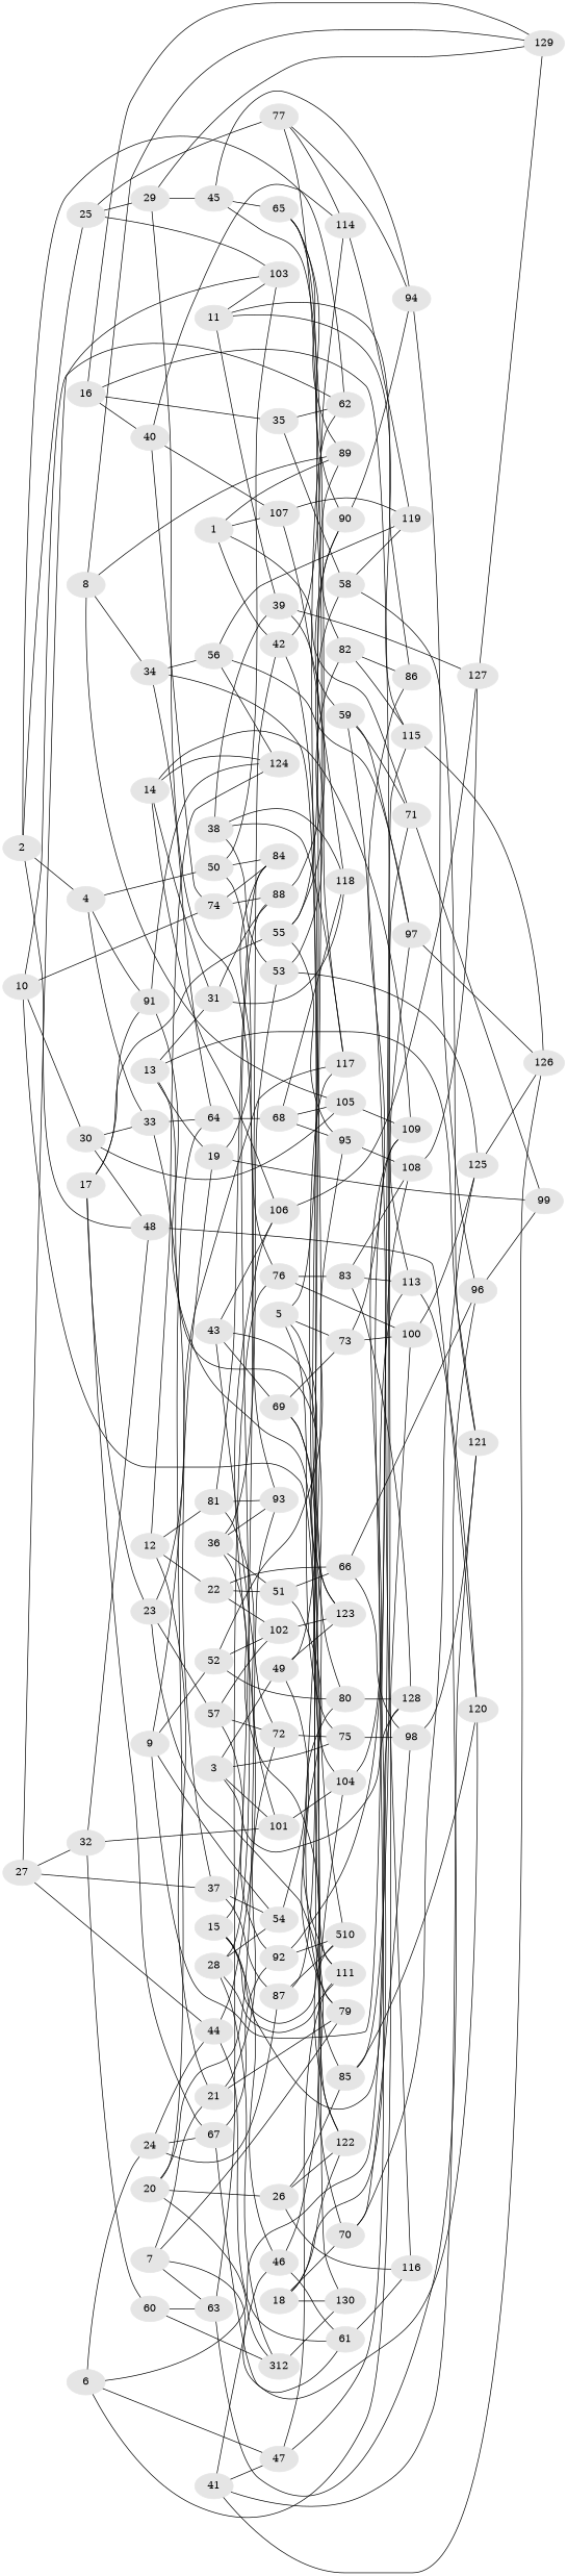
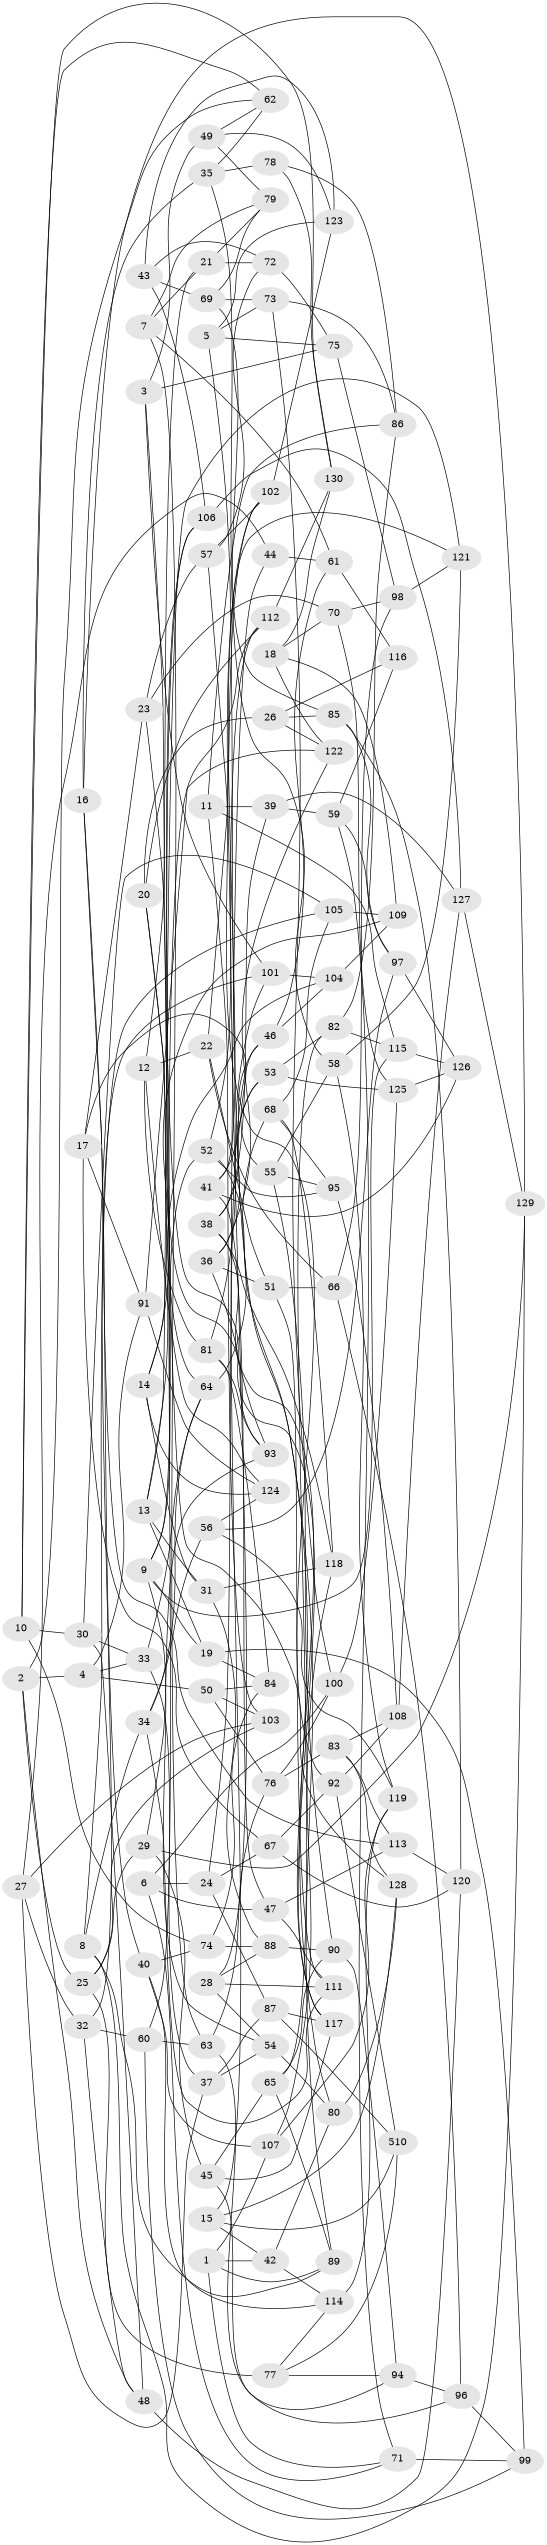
  graph {
    rankdir=LR
    node [color=gray90 style=filled]
    1
    42
    71
    89
    107
    114
    80
    99
    118
    119
    2
    4
    25
    48
    62
    33
    50
    91
    103
    29
    77
    120
    3
    49
    75
    101
    128
    123
    79
    98
    104
    64
    37
    84
    76
    124
    122
    5
    73
    100
    86
    6
    24
    47
    67
    44
    87
    113
    111
    125
    7
    21
    61
    63
    72
    116
    96
    8
    34
    105
    129
    56
    109
    9
    19
    52
    54
    115
    102
    95
    126
    10
    30
    74
    130
    88
    11
    39
    59
    127
    12
    22
    81
    51
    66
    93
    13
    31
    121
    14
    106
    15
    46
    n94 [label=510]
    16
    35
    40
    58
+   78
    17
    23
    55
    70
    57
    117
    90
    92
    18
    20
    26
-   112 [label=312]
+   112
    85
    68
    45
    94
    97
    27
    32
    60
    28
    65
    36
    53
    82
    38
    41
    43
    69
    83
    108
    1 -- 42
    1 -- 71
    1 -- 89
    1 -- 107
    42 -- 114
    42 -- 80
    71 -- 99
    107 -- 118
    107 -- 119
    114 -- 119
    80 -- 128
    2 -- 4
    2 -- 25
    2 -- 48
    2 -- 62
    4 -- 33
    4 -- 50
    4 -- 91
    25 -- 103
    25 -- 29
    25 -- 77
    48 -- 120
    33 -- 64
    33 -- 37
    50 -- 103
    50 -- 84
    50 -- 76
    91 -- 124
    91 -- 122
    29 -- 129
    29 -- 93
    29 -- 45
    77 -- 114
    77 -- n94
    77 -- 94
    3 -- 49
    3 -- 75
    3 -- 101
    3 -- 128
    49 -- 62
    49 -- 123
    49 -- 79
    75 -- 98
    101 -- 104
    98 -- 121
    104 -- 109
    64 -- 68
    37 -- 87
    37 -- 54
    76 -- 100
    76 -- 83
    5 -- 89
    5 -- 75
    5 -- 123
    5 -- 73
    73 -- 100
    73 -- 86
    100 -- 125
    6 -- 71
    6 -- 100
    6 -- 24
    6 -- 47
    24 -- 67
    24 -- 44
    24 -- 87
    47 -- 113
    47 -- 111
    67 -- 120
    67 -- 92
    44 -- 61
-   44 -- 106
+   9 -- 106
    87 -- n94
    87 -- 117
    113 -- 120
    125 -- 126
    7 -- 79
    7 -- 21
    7 -- 61
    7 -- 63
    21 -- 79
    21 -- 72
    61 -- 116
    63 -- 76
    63 -- 96
    72 -- 75
    96 -- 99
    8 -- 89
    8 -- 34
    8 -- 105
    8 -- 129
    34 -- 64
    34 -- 111
    34 -- 56
    105 -- 109
    56 -- 119
    56 -- 124
    56 -- 97
    9 -- 19
    9 -- 52
    9 -- 54
    9 -- 115
    19 -- 99
    19 -- 84
    52 -- 80
    52 -- 102
    52 -- 95
    54 -- 80
    115 -- 126
    102 -- 123
    95 -- 108
    10 -- 62
    10 -- 30
    10 -- 74
    10 -- 130
    30 -- 48
    30 -- 33
    30 -- 105
    74 -- 84
    74 -- 88
    88 -- 90
    11 -- 103
    11 -- 86
    11 -- 115
    11 -- 39
    39 -- 59
    39 -- 127
    59 -- 71
    59 -- 116
    59 -- 97
    127 -- 129
    12 -- 124
    12 -- 21
    12 -- 22
    12 -- 81
    22 -- 102
    22 -- 51
    22 -- 66
    81 -- 101
    81 -- 84
    81 -- 93
    51 -- 111
    51 -- 66
    66 -- 98
    66 -- 96
    13 -- 104
    13 -- 19
    13 -- 31
    13 -- 121
    31 -- 118
    31 -- 88
    14 -- 124
    14 -- 109
    14 -- 31
    14 -- 106
    106 -- 127
    15 -- 42
    15 -- 128
    15 -- 46
    15 -- n94
    46 -- 104
    46 -- 61
    16 -- 113
    16 -- 129
    16 -- 35
    16 -- 40
    35 -- 62
    35 -- 58
+   35 -- 78
    40 -- 107
    40 -- 114
    40 -- 74
    58 -- 119
    58 -- 121
+   78 -- 86
+   78 -- 130
    17 -- 91
    17 -- 67
    17 -- 23
    17 -- 55
    23 -- 70
    23 -- 57
    23 -- 117
    55 -- 95
    55 -- 58
    55 -- 90
    70 -- 98
    70 -- 125
    57 -- 72
    57 -- 102
    57 -- 92
    90 -- 94
    92 -- n94
    92 -- 108
    18 -- 122
    18 -- 109
    18 -- 130
    18 -- 70
    20 -- 64
    20 -- 93
    20 -- 26
    20 -- 112
    26 -- 122
    26 -- 116
    26 -- 85
    112 -- 130
    85 -- 120
    85 -- 97
    68 -- 118
    68 -- 105
    68 -- 95
    45 -- 117
    45 -- 94
    45 -- 65
    94 -- 96
    97 -- 126
    27 -- 103
    27 -- 37
    27 -- 44
    27 -- 32
    32 -- 48
    32 -- 101
    32 -- 60
+   60 -- 99
    60 -- 63
    60 -- 112
    28 -- 111
    28 -- 54
    28 -- 88
    28 -- 112
    65 -- 89
    65 -- 90
    65 -- 82
    36 -- 122
    36 -- 51
    36 -- 93
    36 -- 53
    53 -- 125
    53 -- 82
    82 -- 86
    82 -- 115
    38 -- 118
    38 -- 39
    38 -- 117
    38 -- 53
    41 -- 47
    41 -- 126
    41 -- 121
    41 -- 46
    43 -- 123
    43 -- 72
    43 -- 106
    43 -- 69
    69 -- 79
    69 -- 73
    69 -- 85
    83 -- 128
    83 -- 113
    83 -- 108
    108 -- 127
  }
